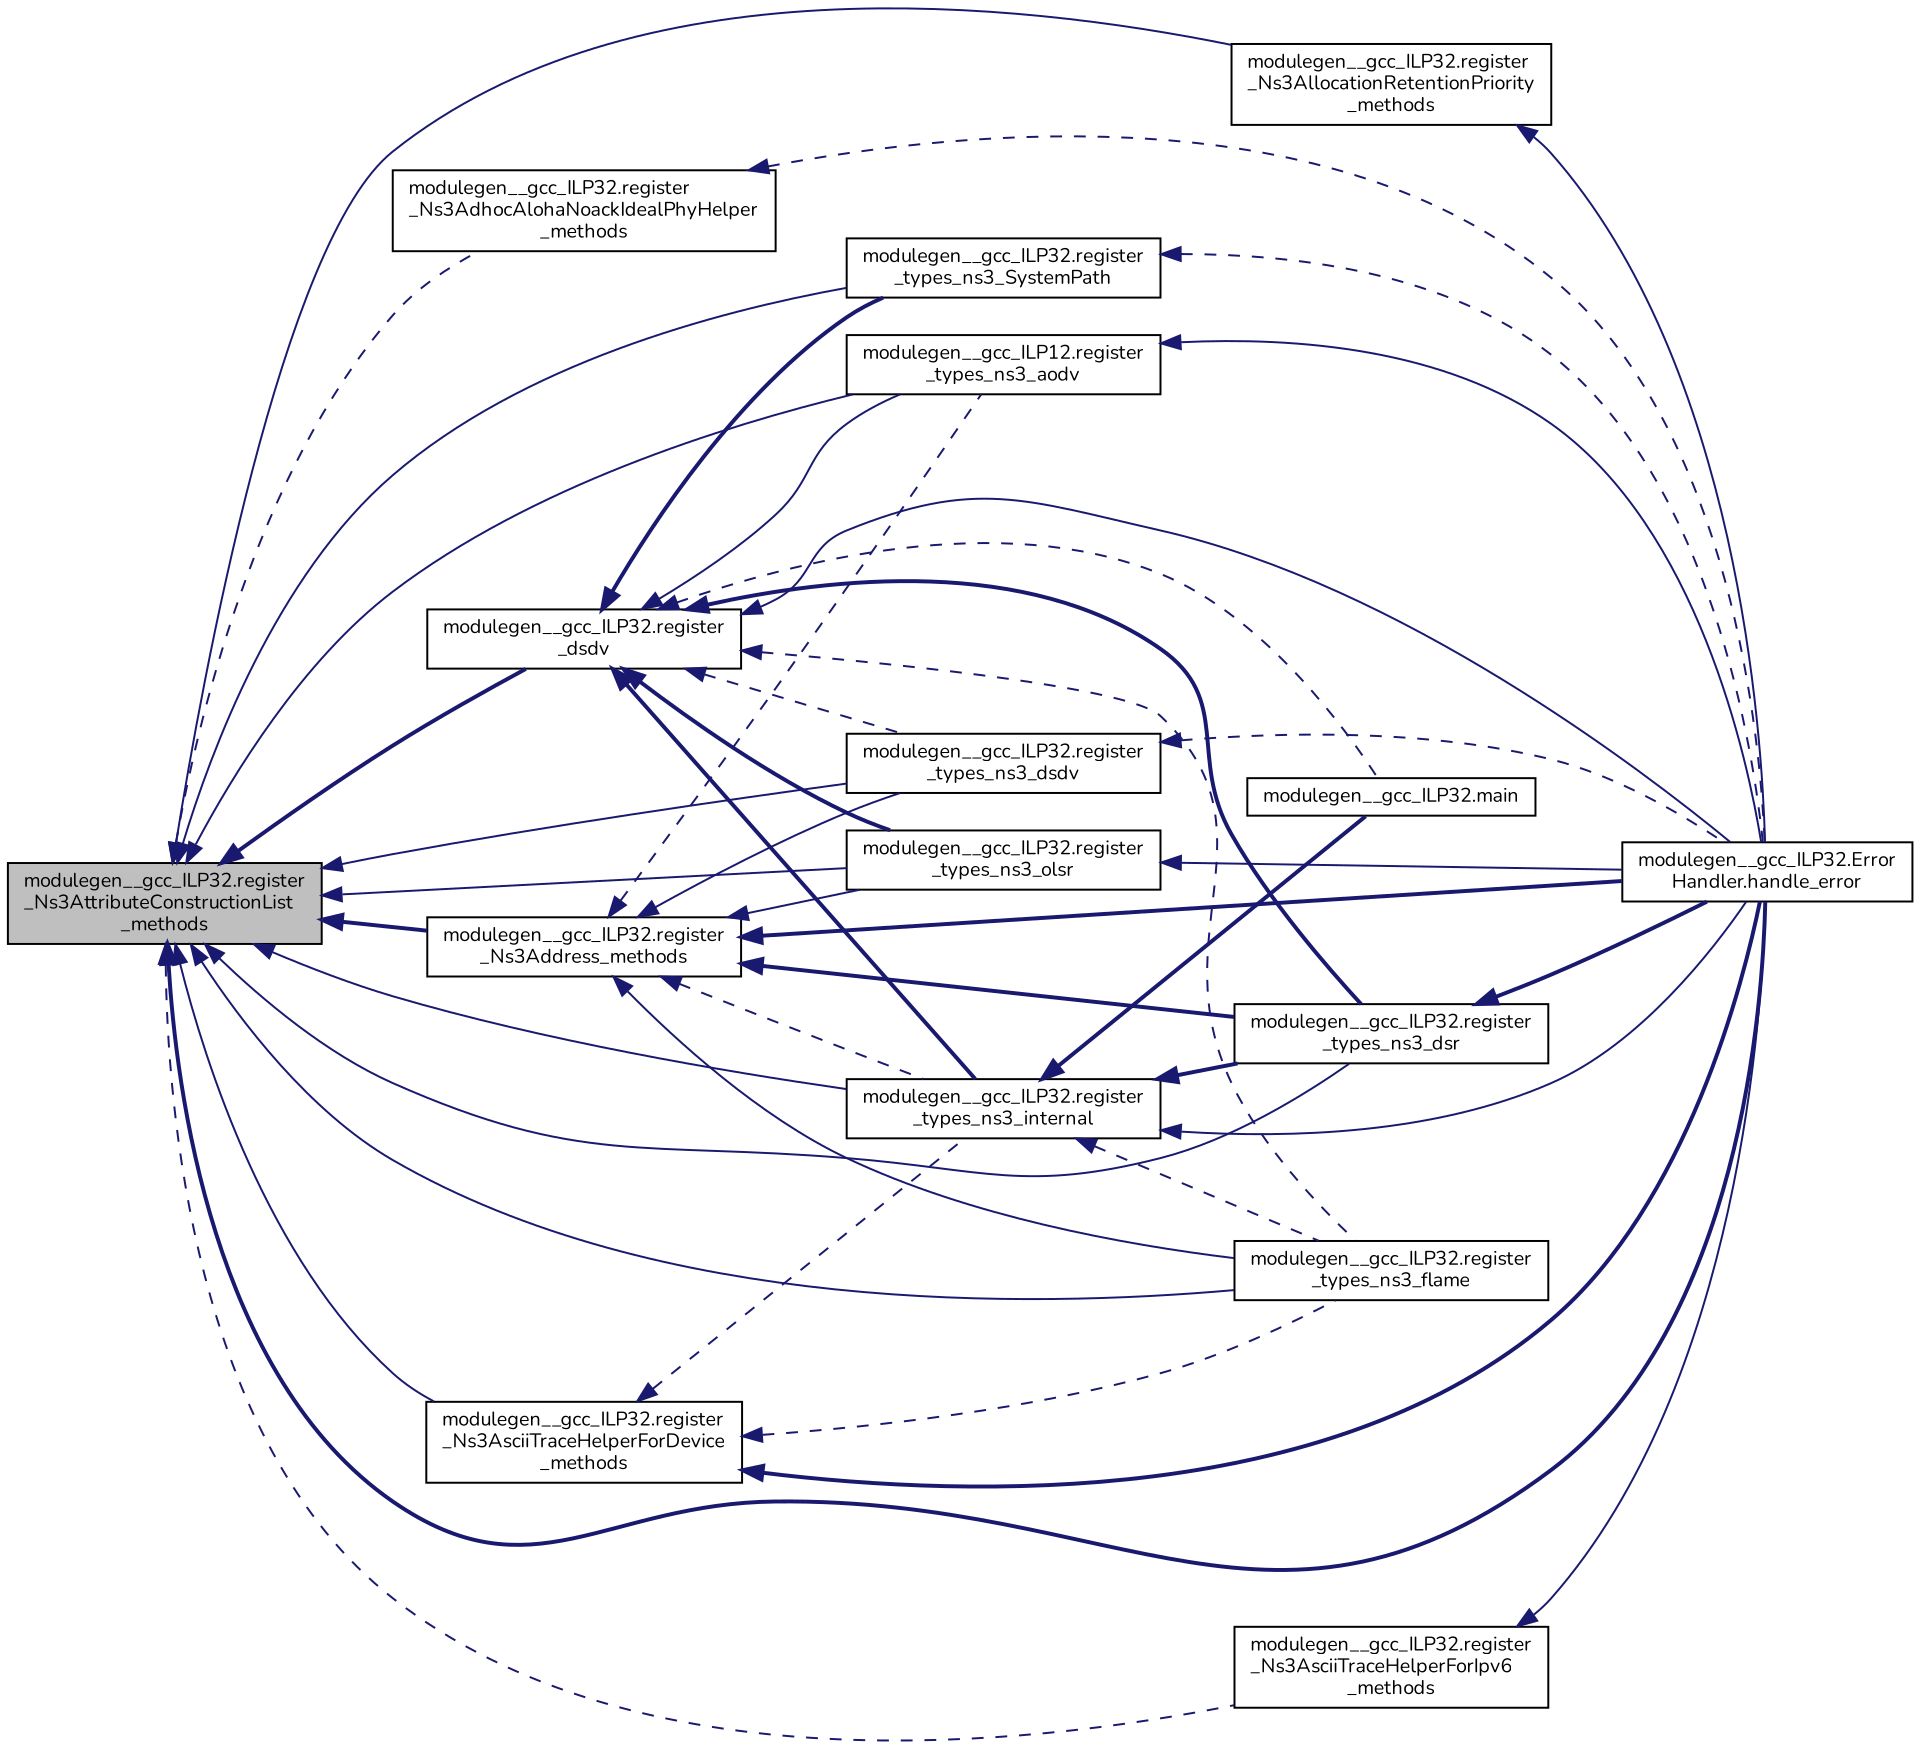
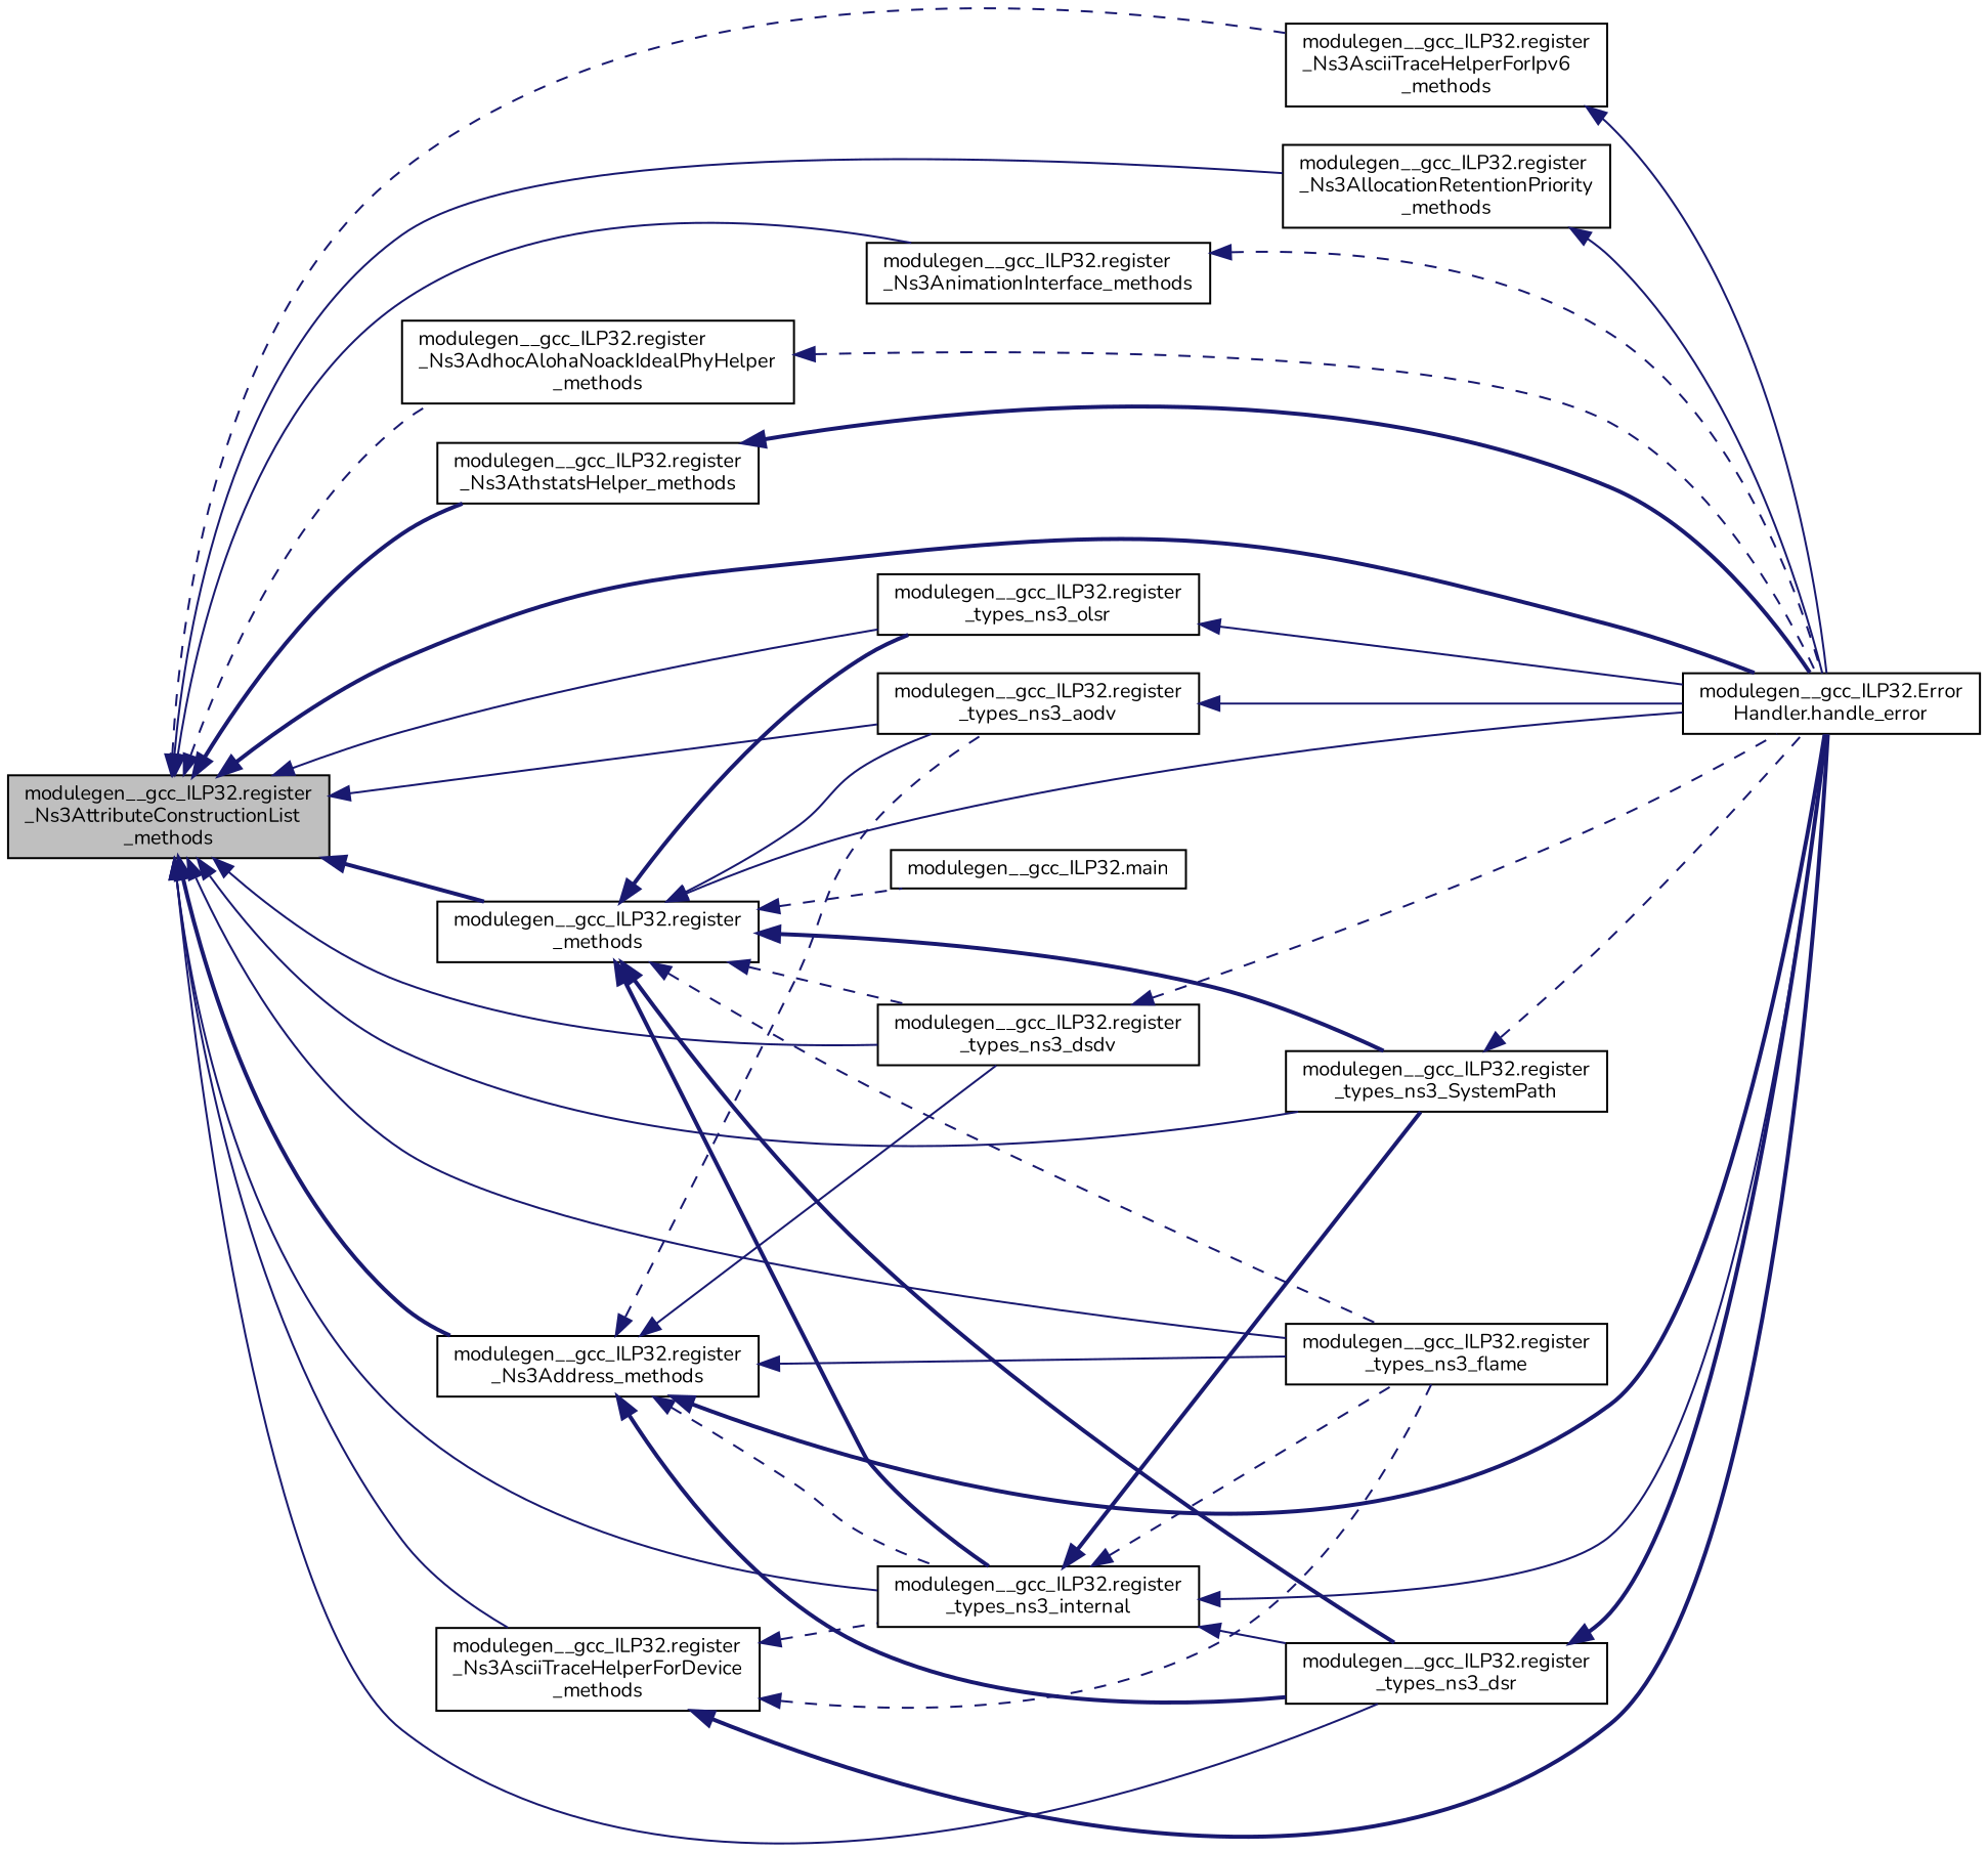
  digraph {
    fontname=Nunito
    rankdir=LR
    node [color=black fillcolor=white fontname=Nunito fontsize=10 shape=record style=filled]
    edge [color=midnightblue dir=back fontname=Nunito fontsize=10 labelfontname=Helvetica labelfontsize=10 style=solid]
    n1 [fillcolor=grey75 fontcolor=black height=0.2 label="modulegen__gcc_ILP32.register\l_Ns3AttributeConstructionList\l_methods" width=0.4]
-   n2 [height=0.2 label="modulegen__gcc_ILP32.register\l_dsdv" width=0.4]
-   n3 [height=0.2 label="modulegen__gcc_ILP12.register\l_types_ns3_aodv" width=0.4]
+   n2 [height=0.2 label="modulegen__gcc_ILP32.register\l_methods" width=0.4]
+   n3 [height=0.2 label="modulegen__gcc_ILP32.register\l_types_ns3_aodv" width=0.4]
    n4 [height=0.2 label="modulegen__gcc_ILP32.Error\lHandler.handle_error" width=0.4]
    n5 [height=0.2 label="modulegen__gcc_ILP32.register\l_types_ns3_internal" width=0.4]
    n6 [height=0.2 label="modulegen__gcc_ILP32.register\l_types_ns3_SystemPath" width=0.4]
    n7 [height=0.2 label="modulegen__gcc_ILP32.register\l_types_ns3_dsr" width=0.4]
    n8 [height=0.2 label="modulegen__gcc_ILP32.register\l_types_ns3_flame" width=0.4]
    n9 [height=0.2 label="modulegen__gcc_ILP32.register\l_types_ns3_dsdv" width=0.4]
    n10 [height=0.2 label="modulegen__gcc_ILP32.register\l_types_ns3_olsr" width=0.4]
    n11 [height=0.2 label="modulegen__gcc_ILP32.register\l_Ns3Address_methods" width=0.4]
    n12 [height=0.2 label="modulegen__gcc_ILP32.register\l_Ns3AsciiTraceHelperForDevice\l_methods" width=0.4]
    n13 [height=0.2 label="modulegen__gcc_ILP32.register\l_Ns3AsciiTraceHelperForIpv6\l_methods" width=0.4]
    n14 [height=0.2 label="modulegen__gcc_ILP32.register\l_Ns3AllocationRetentionPriority\l_methods" width=0.4]
+   n15 [height=0.2 label="modulegen__gcc_ILP32.register\l_Ns3AnimationInterface_methods" width=0.4]
    n16 [height=0.2 label="modulegen__gcc_ILP32.register\l_Ns3AdhocAlohaNoackIdealPhyHelper\l_methods" width=0.4]
+   n17 [height=0.2 label="modulegen__gcc_ILP32.register\l_Ns3AthstatsHelper_methods" width=0.4]
    n18 [height=0.2 label="modulegen__gcc_ILP32.main" width=0.4]
    n1 -> n2 [style=bold]
    n1 -> n3
    n1 -> n4 [style=bold]
    n1 -> n5
    n1 -> n6
    n1 -> n7
    n1 -> n8
    n1 -> n9
    n1 -> n10
    n1 -> n11 [style=bold]
    n1 -> n12
    n1 -> n13 [style=dashed]
    n1 -> n14
+   n1 -> n15
    n1 -> n16 [style=dashed]
+   n1 -> n17 [style=bold]
    n2 -> n3
    n2 -> n4
    n2 -> n5 [style=bold]
    n2 -> n6 [style=bold]
    n2 -> n7 [style=bold]
    n2 -> n8 [style=dashed]
    n2 -> n9 [style=dashed]
    n2 -> n10 [style=bold]
    n2 -> n18 [style=dashed]
    n3 -> n4
    n5 -> n4
-   n5 -> n18 [style=bold]
-   n5 -> n7 [style=bold]
+   n5 -> n6 [style=bold]
+   n5 -> n7
    n5 -> n8 [style=dashed]
    n6 -> n4 [style=dashed]
    n7 -> n4 [style=bold]
    n9 -> n4 [style=dashed]
    n10 -> n4
    n11 -> n3 [style=dashed]
    n11 -> n4 [style=bold]
    n11 -> n5 [style=dashed]
    n11 -> n7 [style=bold]
    n11 -> n8
    n11 -> n9
-   n11 -> n10
    n12 -> n4 [style=bold]
    n12 -> n5 [style=dashed]
    n12 -> n8 [style=dashed]
    n13 -> n4
    n14 -> n4
+   n15 -> n4 [style=dashed]
    n16 -> n4 [style=dashed]
+   n17 -> n4 [style=bold]
  }
